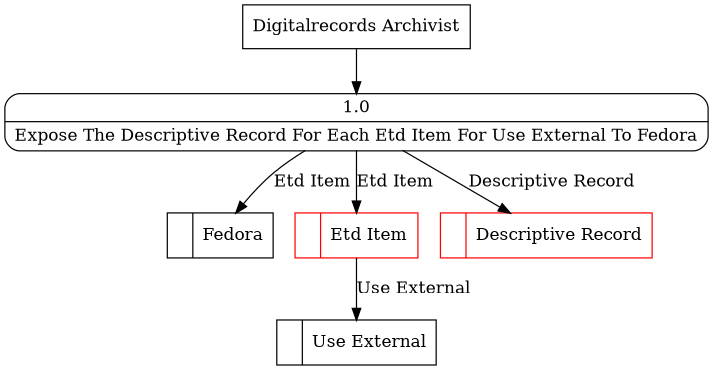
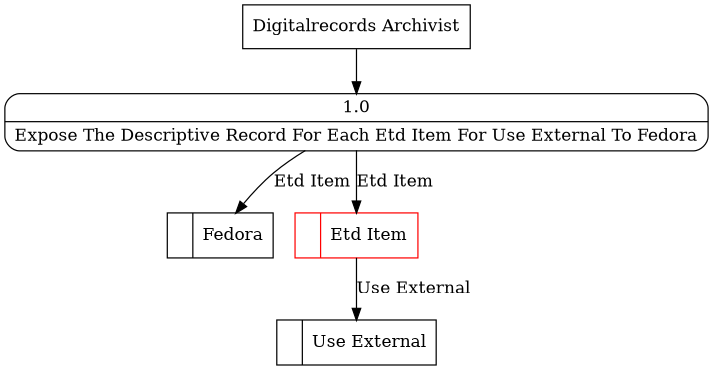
  digraph {
    node [shape=record]
    n1 [label="<f0>  |<f1> Fedora "]
    n2 [label="<f0>  |<f1> Use External "]
    n3 [color=red label="<f0>  |<f1> Etd Item "]
-   n4 [color=red label="<f0>  |<f1> Descriptive Record "]
    n5 [label="Digitalrecords Archivist" shape=box]
    n6 [label="{<f0> 1.0|<f1> Expose The Descriptive Record For Each Etd Item For Use External To Fedora }" shape=Mrecord]
    n3 -> n2 [label="Use External"]
    n5 -> n6
    n6 -> n1 [label="Etd Item"]
    n6 -> n3 [label="Etd Item"]
-   n6 -> n4 [label="Descriptive Record"]
  }
